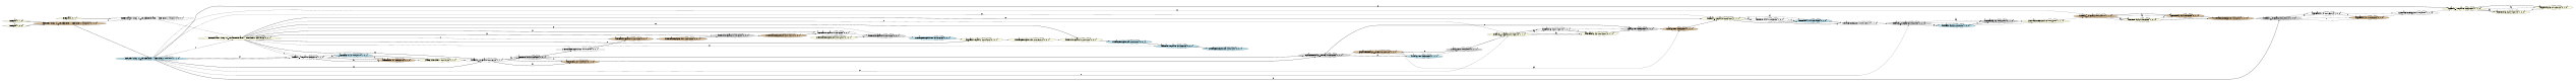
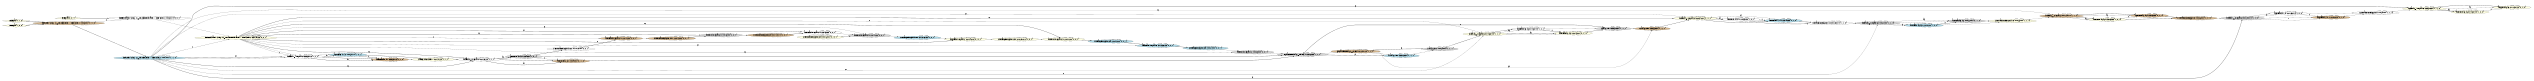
  digraph {
    rankdir=LR
    node [fillcolor=lightyellow shape=ellipse style=filled]
    edge [style=solid]
    n1 [fillcolor=tan label="s1.setMaximumItemAge(100)@@@26@@@['1', '1', '0']"]
    n2 [fillcolor=lightgrey label="boolean b7 = s1.equals(s2)@@@27@@@['1', '1', '0']"]
    n3 [fillcolor=white label="assertFalse(\"b7\",b7)@@@28@@@['1', '0', '0']"]
    n4 [fillcolor=tan label="assertFalse(b7,\"b7\")@@@28@@@['0', '1', '0']"]
+   n5 [fillcolor=lightgrey label="assertTrue(s1.equals(s2))@@@25@@@['0', '0', '1']"]
    n6 [fillcolor=lightgrey label="RegularTimePeriod p1 = new Day()@@@26@@@['1', '1', '1']"]
    n7 [fillcolor=lightgrey label="s2.add(p1,100.0)@@@32@@@['1', '1', '1']"]
    n8 [fillcolor=tan label="RegularTimePeriod p2 = p1.next()@@@27@@@['1', '1', '1']"]
    n9 [fillcolor=lightblue label="s1.add(p1,100.0)@@@28@@@['1', '1', '1']"]
    n10 [label="s2.setKey(\"Time Series 1\")@@@7@@@['1', '1', '1']"]
    n11 [fillcolor=white label="boolean b2 = s1.equals(s2)@@@8@@@['1', '1', '1']"]
    n12 [fillcolor=tan label="assertTrue(b2,\"b2\")@@@9@@@['0', '1', '0']"]
    n13 [fillcolor=lightgrey label="assertTrue(\"b2\",b2)@@@9@@@['1', '0', '1']"]
    n14 [label="boolean b8 = s1.equals(s2)@@@30@@@['1', '1', '0']"]
    n15 [label="assertTrue(b8,\"b8\")@@@31@@@['0', '1', '0']"]
    n16 [label="assertTrue(\"b8\",b8)@@@31@@@['1', '0', '0']"]
    n17 [fillcolor=white label="s2.setMaximumItemAge(100)@@@29@@@['1', '1', '0']"]
    n18 [fillcolor=lightblue label="s1.setRangeDescription(null)@@@22@@@['0', '0', '1']"]
    n19 [fillcolor=lightblue label="assertFalse(s1.equals(s2))@@@23@@@['0', '0', '1']"]
    n20 [fillcolor=lightblue label="s2.setRangeDescription(null)@@@24@@@['0', '0', '1']"]
    n21 [label="boolean b3 = s1.equals(s2)@@@30@@@['1', '1', '1']"]
    n22 [fillcolor=white label="assertFalse(\"b3\",b3)@@@31@@@['1', '0', '1']"]
    n23 [label="assertFalse(b3,\"b3\")@@@15@@@['0', '1', '0']"]
    n24 [fillcolor=lightblue label="s1.setRangeDescription(\"XYZ\")@@@18@@@['0', '0', '1']"]
    n25 [label="assertFalse(s1.equals(s2))@@@19@@@['0', '0', '1']"]
    n26 [label="s2.setRangeDescription(\"XYZ\")@@@20@@@['0', '0', '1']"]
    n27 [fillcolor=tan label="s1.setDomainDescription(null)@@@14@@@['0', '0', '1']"]
    n28 [fillcolor=white label="assertFalse(s1.equals(s2))@@@15@@@['0', '0', '1']"]
    n29 [fillcolor=lightgrey label="assertTrue(s1.equals(s2))@@@17@@@['0', '0', '1']"]
    n30 [fillcolor=lightgrey label="boolean b5 = s1.equals(s2)@@@21@@@['1', '1', '0']"]
    n31 [fillcolor=lightblue label="assertFalse(\"b5\",b5)@@@22@@@['1', '0', '0']"]
    n32 [fillcolor=lightgrey label="assertFalse(b5,\"b5\")@@@22@@@['0', '1', '0']"]
    n33 [label="s2.setMaximumItemCount(100)@@@23@@@['1', '1', '0']"]
    n34 [label="assertTrue(\"b6\",b6)@@@25@@@['1', '0', '0']"]
    n35 [fillcolor=tan label="assertTrue(b6,\"b6\")@@@25@@@['0', '1', '0']"]
    n36 [fillcolor=tan label="s2.add(p2,200.0)@@@33@@@['1', '1', '1']"]
    n37 [label="boolean b4 = s1.equals(s2)@@@34@@@['1', '1', '1']"]
    n38 [fillcolor=lightblue label="assertTrue(b4,\"b4\")@@@19@@@['0', '1', '0']"]
    n39 [fillcolor=white label="assertTrue(\"b4\",b4)@@@35@@@['1', '0', '1']"]
    n40 [fillcolor=white label="s1.setMaximumItemCount(100)@@@20@@@['1', '1', '0']"]
    n41 [fillcolor=white label="TimePeriodValues<String> s1 = new TimePeriodValues<>(\"Time Series 1\")@@@3@@@['0', '0', '1']"]
    n42 [label="TimePeriodValues<String> s2 = new TimePeriodValues<>(\"Time Series 2\")@@@4@@@['0', '0', '1']"]
    n43 [fillcolor=tan label="assertFalse(s1.equals(s2))@@@11@@@['0', '0', '1']"]
    n44 [fillcolor=lightgrey label="assertTrue(s1.equals(s2))@@@13@@@['0', '0', '1']"]
    n45 [label="assertTrue(s1.equals(s2))@@@21@@@['0', '0', '1']"]
    n46 [fillcolor=white label="boolean b1 = s1.equals(s2)@@@5@@@['1', '1', '1']"]
    n47 [fillcolor=white label="s1.setDomainDescription(\"XYZ\")@@@10@@@['0', '0', '1']"]
    n48 [fillcolor=tan label="s2.setDomainDescription(\"XYZ\")@@@12@@@['0', '0', '1']"]
    n49 [fillcolor=lightgrey label="s1.add(p2,200.0)@@@29@@@['1', '1', '1']"]
    n50 [label="testEquals['0', '0', '1']" shape=diamond]
    n51 [fillcolor=tan label="boolean b6 = s1.equals(s2)@@@24@@@['1', '1', '0']"]
    n52 [label="s2.setDomainDescription(null)@@@16@@@['0', '0', '1']"]
    n53 [fillcolor=lightblue label="TimeSeries<String> s2 = new TimeSeries<>(\"Time Series 2\")@@@4@@@['1', '1', '0']"]
    n54 [fillcolor=tan label="assertFalse(b1,\"b1\")@@@6@@@['0', '1', '0']"]
    n55 [fillcolor=lightblue label="assertFalse(\"b1\",b1)@@@6@@@['1', '0', '1']"]
    n56 [label="testEquals['0', '1', '0']" shape=diamond]
    n57 [fillcolor=tan label="TimeSeries<String> s1 = new TimeSeries<>(\"Time Series 1\")@@@3@@@['1', '1', '0']"]
    n58 [label="testEquals['1', '0', '0']" shape=diamond]
    n1 -> n2
    n2 -> n3 [label=b7]
    n2 -> n3
    n2 -> n4
    n2 -> n4 [label=b7]
    n3 -> n4 [label=0]
    n3 -> n17
    n4 -> n17
+   n5 -> n6
    n6 -> n7 [label=p1 style=bold]
    n6 -> n8
    n6 -> n9 [label=p1 style=bold]
    n7 -> n36
    n8 -> n9
    n8 -> n36 [label=p2]
-   n49 -> n8 [label=p2 style=bold]
+   n8 -> n49 [label=p2 style=bold]
    n9 -> n49
    n10 -> n11 [style=bold]
    n11 -> n12 [label=b2 style=bold]
    n11 -> n12 [style=bold]
    n11 -> n13 [label=b2]
    n11 -> n13 [style=bold]
    n12 -> n6 [style=bold]
    n13 -> n6 [style=bold]
    n13 -> n12 [label=0]
    n13 -> n47 [style=bold]
    n14 -> n15 [style=bold]
    n14 -> n15 [label=b8]
    n14 -> n16 [label=b8]
    n14 -> n16 [style=bold]
    n16 -> n15 [label=0]
    n17 -> n14
    n18 -> n19 [style=bold]
    n19 -> n20 [style=bold]
+   n20 -> n5
    n21 -> n22 [label=b3]
    n21 -> n22 [style=bold]
    n21 -> n23 [label=b3 style=bold]
    n21 -> n23
    n22 -> n7
    n22 -> n23 [label=0 style=bold]
    n23 -> n7 [style=bold]
    n24 -> n25
    n25 -> n26
    n26 -> n45
    n27 -> n28 [style=bold]
    n28 -> n29
    n29 -> n24
    n30 -> n31 [label=b5]
    n30 -> n31
    n30 -> n32
    n30 -> n32 [label=b5]
    n31 -> n32 [label=0 style=bold]
    n31 -> n33
    n32 -> n33 [style=bold]
    n33 -> n51
    n34 -> n1 [style=bold]
    n34 -> n35 [label=0]
    n35 -> n1 [style=bold]
    n36 -> n37 [style=bold]
    n37 -> n38 [style=bold]
    n37 -> n38 [label=b4]
    n37 -> n39
    n37 -> n39 [label=b4 style=bold]
    n38 -> n40 [style=bold]
    n39 -> n38 [label=0 style=bold]
    n39 -> n40 [style=bold]
    n40 -> n30 [style=bold]
    n41 -> n42
+   n42 -> n5 [label=s2]
    n42 -> n11 [label=s2 style=bold]
    n42 -> n19 [label=s2]
    n42 -> n21 [label=s2]
    n42 -> n25 [label=s2 style=bold]
    n42 -> n28 [label=s2 style=bold]
    n42 -> n29 [label=s2]
    n42 -> n37 [label=s2 style=bold]
    n42 -> n43 [label=s2]
    n42 -> n44 [label=s2 style=bold]
    n42 -> n45 [label=s2 style=bold]
    n42 -> n46
    n42 -> n46 [label=s2]
    n43 -> n48
    n44 -> n27 [style=bold]
    n45 -> n18 [style=bold]
    n46 -> n54 [style=bold]
    n46 -> n54 [label=b1 style=bold]
    n46 -> n55
    n46 -> n55 [label=b1 style=bold]
    n47 -> n43 [style=bold]
    n48 -> n44 [style=bold]
    n49 -> n21 [style=bold]
    n50 -> n41 [style=bold]
    n51 -> n34 [style=bold]
    n51 -> n34 [label=b6]
    n51 -> n35 [label=b6]
    n51 -> n35 [style=bold]
    n52 -> n29 [style=bold]
    n53 -> n2 [label=s2 style=bold]
    n53 -> n11 [label=s2 style=bold]
    n53 -> n14 [label=s2 style=bold]
    n53 -> n21 [label=s2]
    n53 -> n30 [label=s2]
    n53 -> n37 [label=s2]
    n53 -> n42 [label=0]
    n53 -> n46 [label=s2 style=bold]
    n53 -> n46
    n53 -> n51 [label=s2]
    n54 -> n10
    n55 -> n10 [style=bold]
    n55 -> n54 [label=0 style=bold]
    n56 -> n57 [style=bold]
    n57 -> n41 [label=0]
    n57 -> n53 [style=bold]
    n58 -> n57 [style=bold]
  }
